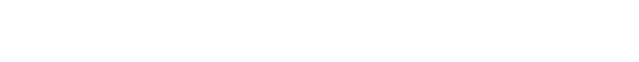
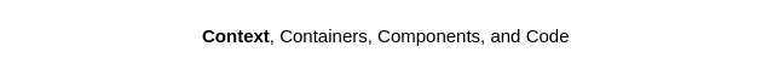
  <mxCell id="0" />
  <mxCell id="1" parent="0" />
+ <mxCell id="2" value="&lt;b&gt;Context&lt;/b&gt;, Containers, Components, and Code" style="text;whiteSpace=wrap;html=1;fontSize=20;align=center;" parent="1" vertex="1"><mxGeometry x="20" width="810" height="40" as="geometry" y="20" /></mxCell>
